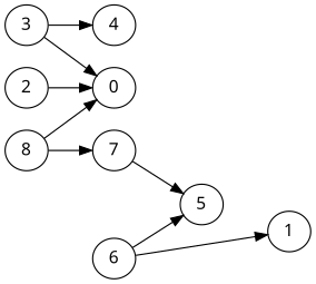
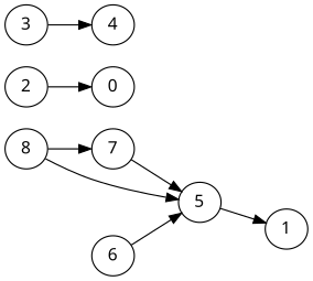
  digraph {
    fontname="Noto Sans"
    rankdir=LR
    splines=true
    node [fontname="Noto Sans" shape=ellipse]
    edge [fontname="Noto Sans"]
    n1 [height=0.3 label=0 width=0.3]
    n2 [height=0.3 label=1 width=0.3]
    n3 [height=0.3 label=2 width=0.3]
    n4 [height=0.3 label=3 width=0.3]
    n5 [height=0.3 label=4 width=0.3]
    n6 [height=0.3 label=5 width=0.3]
    n7 [height=0.3 label=6 width=0.3]
    n8 [height=0.3 label=7 width=0.3]
    n9 [height=0.3 label=8 width=0.3]
    n3 -> n1
-   n4 -> n1
    n4 -> n5
-   n7 -> n2
+   n6 -> n2
    n7 -> n6
    n8 -> n6
-   n9 -> n1
+   n9 -> n6
    n9 -> n8
  }
